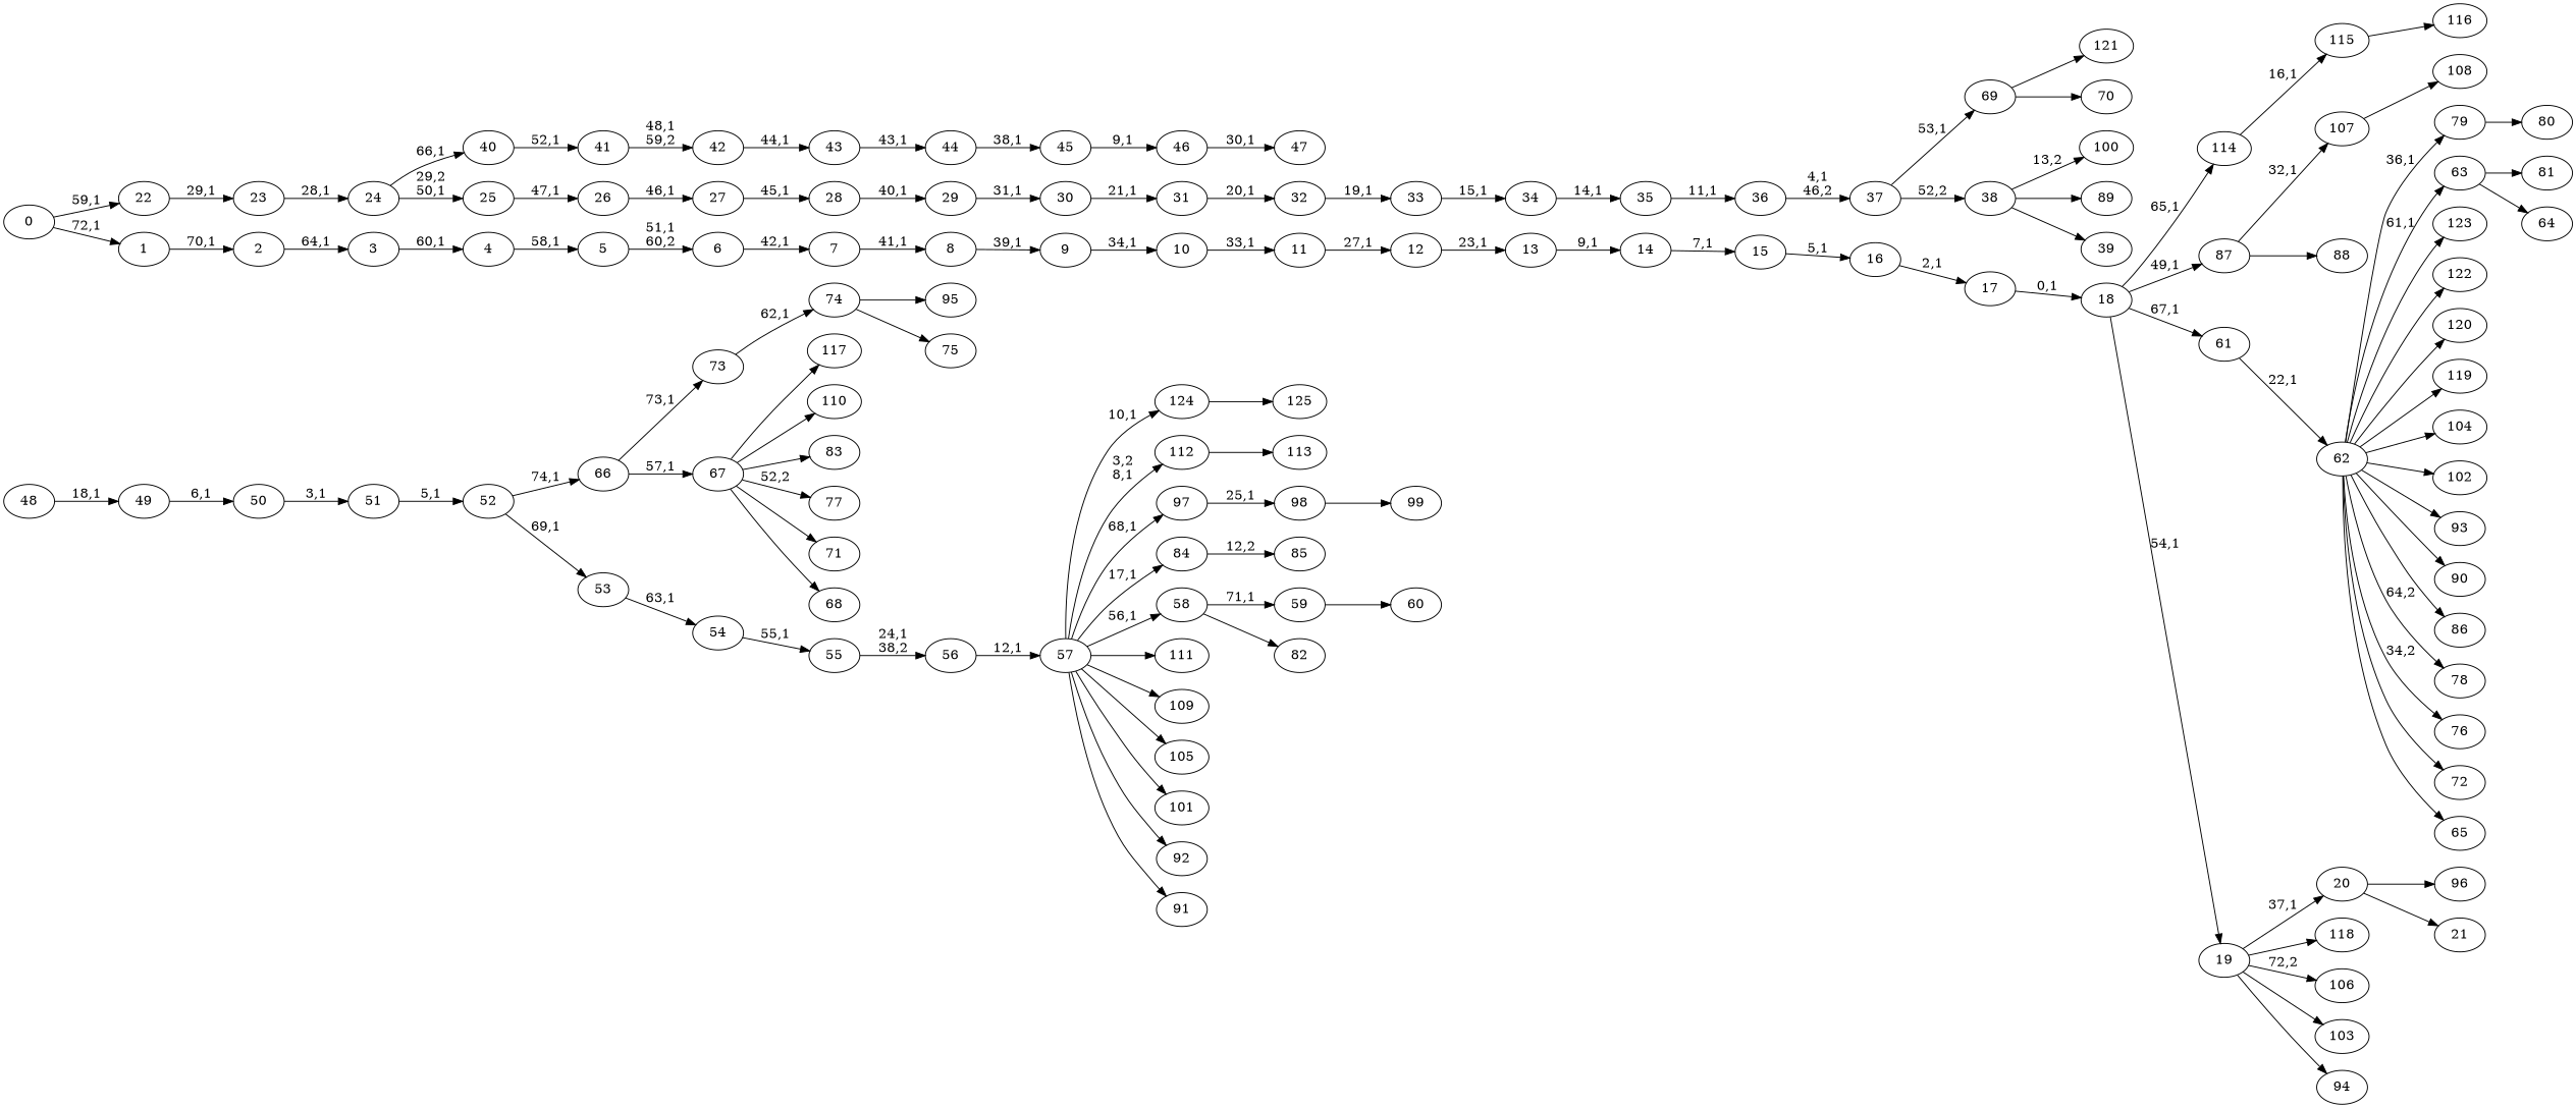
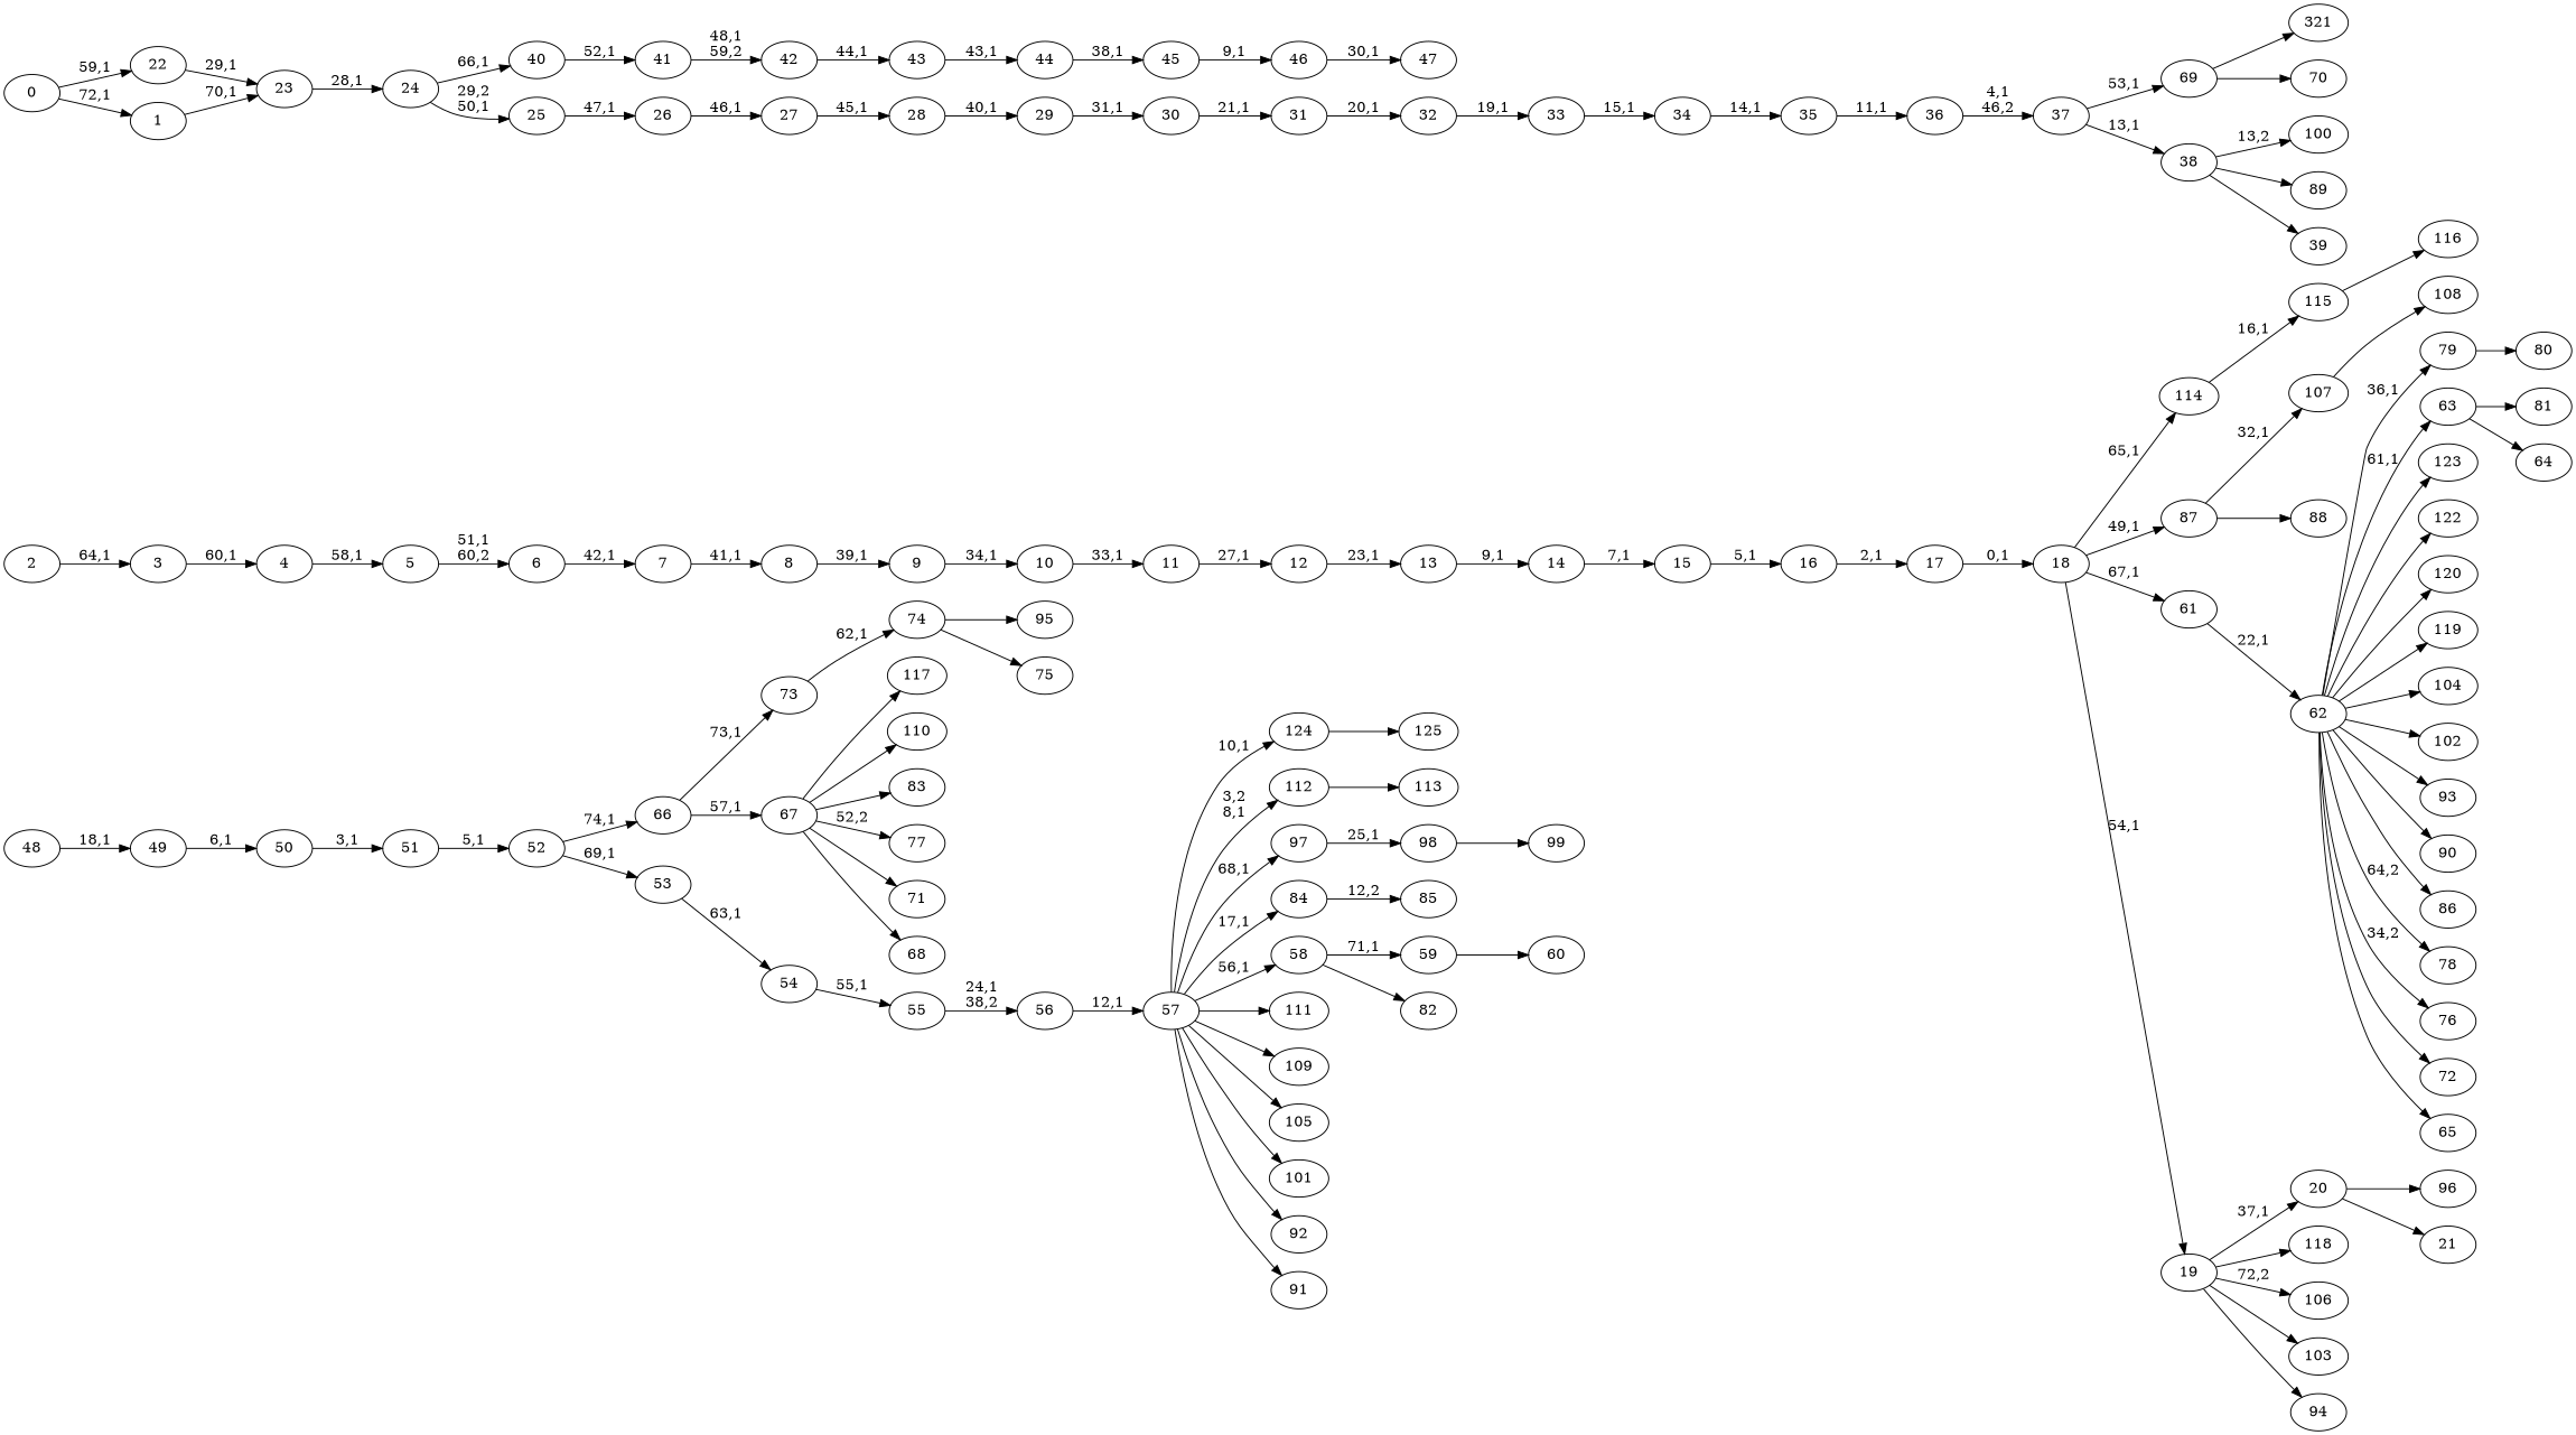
  digraph {
    rankdir=LR
    124
    125
    115
    116
    114
    112
    113
    107
    108
    98
    99
    97
    87
    88
    84
    85
    79
    80
    74
    95
    75
    73
    69
-   121
+   121 [label=321]
    70
    67
    117
    110
    83
    77
    71
    68
    66
    63
    81
    64
    62
    123
    122
    120
    119
    104
    102
    93
    90
    86
    78
    76
    72
    65
    61
    59
    60
    58
    82
    57
    111
    109
    105
    101
    92
    91
    56
    55
    54
    53
    52
    51
    50
    49
    48
    46
    47
    45
    44
    43
    42
    41
    40
    38
    100
    89
    39
    37
    36
    35
    34
    33
    32
    31
    30
    29
    28
    27
    26
    25
    24
    23
    22
    20
    96
    21
    19
    118
    106
    103
    94
    18
    17
    16
    15
    14
    13
    12
    11
    10
    9
    8
    7
    6
    5
    4
    3
    2
    1
    0
    124 -> 125
    115 -> 116
    114 -> 115 [label="16,1"]
    112 -> 113
    107 -> 108
    98 -> 99
    97 -> 98 [label="25,1"]
    87 -> 107 [label="32,1"]
    87 -> 88
    84 -> 85 [label="12,2"]
    79 -> 80
    74 -> 95
    74 -> 75
    73 -> 74 [label="62,1"]
    69 -> 121
    69 -> 70
    67 -> 117
    67 -> 110
    67 -> 83
    67 -> 77 [label="52,2"]
    67 -> 71
    67 -> 68
    66 -> 73 [label="73,1"]
    66 -> 67 [label="57,1"]
    63 -> 81
    63 -> 64
    62 -> 79 [label="36,1"]
    62 -> 63 [label="61,1"]
    62 -> 123
    62 -> 122
    62 -> 120
    62 -> 119
    62 -> 104
    62 -> 102
    62 -> 93
    62 -> 90
    62 -> 86
    62 -> 78 [label="64,2"]
    62 -> 76 [label="34,2"]
    62 -> 72
    62 -> 65
    61 -> 62 [label="22,1"]
    59 -> 60
    58 -> 59 [label="71,1"]
    58 -> 82
    57 -> 124 [label="10,1"]
    57 -> 112 [label="3,2\n8,1"]
    57 -> 97 [label="68,1"]
    57 -> 84 [label="17,1"]
    57 -> 58 [label="56,1"]
    57 -> 111
    57 -> 109
    57 -> 105
    57 -> 101
    57 -> 92
    57 -> 91
    56 -> 57 [label="12,1"]
    55 -> 56 [label="24,1\n38,2"]
    54 -> 55 [label="55,1"]
    53 -> 54 [label="63,1"]
    52 -> 66 [label="74,1"]
    52 -> 53 [label="69,1"]
    51 -> 52 [label="5,1"]
    50 -> 51 [label="3,1"]
    49 -> 50 [label="6,1"]
    48 -> 49 [label="18,1"]
    46 -> 47 [label="30,1"]
    45 -> 46 [label="9,1"]
    44 -> 45 [label="38,1"]
    43 -> 44 [label="43,1"]
    42 -> 43 [label="44,1"]
    41 -> 42 [label="48,1\n59,2"]
    40 -> 41 [label="52,1"]
    38 -> 100 [label="13,2"]
    38 -> 89
    38 -> 39
    37 -> 69 [label="53,1"]
-   37 -> 38 [label="52,2"]
+   37 -> 38 [label="13,1"]
    36 -> 37 [label="4,1\n46,2"]
    35 -> 36 [label="11,1"]
    34 -> 35 [label="14,1"]
    33 -> 34 [label="15,1"]
    32 -> 33 [label="19,1"]
    31 -> 32 [label="20,1"]
    30 -> 31 [label="21,1"]
    29 -> 30 [label="31,1"]
    28 -> 29 [label="40,1"]
    27 -> 28 [label="45,1"]
    26 -> 27 [label="46,1"]
    25 -> 26 [label="47,1"]
    24 -> 40 [label="66,1"]
    24 -> 25 [label="29,2\n50,1"]
    23 -> 24 [label="28,1"]
    22 -> 23 [label="29,1"]
    20 -> 96
    20 -> 21
    19 -> 20 [label="37,1"]
    19 -> 118
    19 -> 106 [label="72,2"]
    19 -> 103
    19 -> 94
    18 -> 114 [label="65,1"]
    18 -> 87 [label="49,1"]
    18 -> 61 [label="67,1"]
    18 -> 19 [label="54,1"]
    17 -> 18 [label="0,1"]
    16 -> 17 [label="2,1"]
    15 -> 16 [label="5,1"]
    14 -> 15 [label="7,1"]
    13 -> 14 [label="9,1"]
    12 -> 13 [label="23,1"]
    11 -> 12 [label="27,1"]
    10 -> 11 [label="33,1"]
    9 -> 10 [label="34,1"]
    8 -> 9 [label="39,1"]
    7 -> 8 [label="41,1"]
    6 -> 7 [label="42,1"]
    5 -> 6 [label="51,1\n60,2"]
    4 -> 5 [label="58,1"]
    3 -> 4 [label="60,1"]
    2 -> 3 [label="64,1"]
-   1 -> 2 [label="70,1"]
+   1 -> 23 [label="70,1"]
    0 -> 22 [label="59,1"]
    0 -> 1 [label="72,1"]
  }
